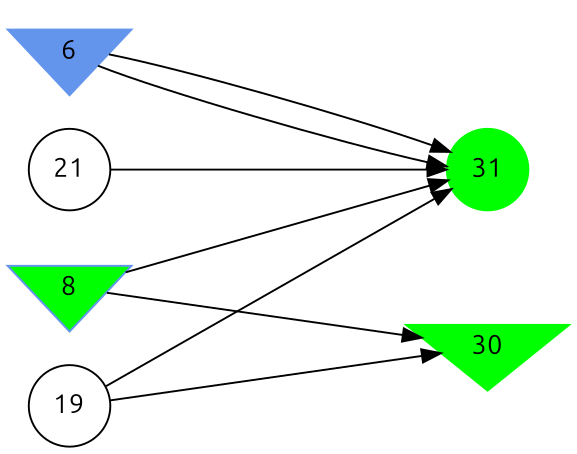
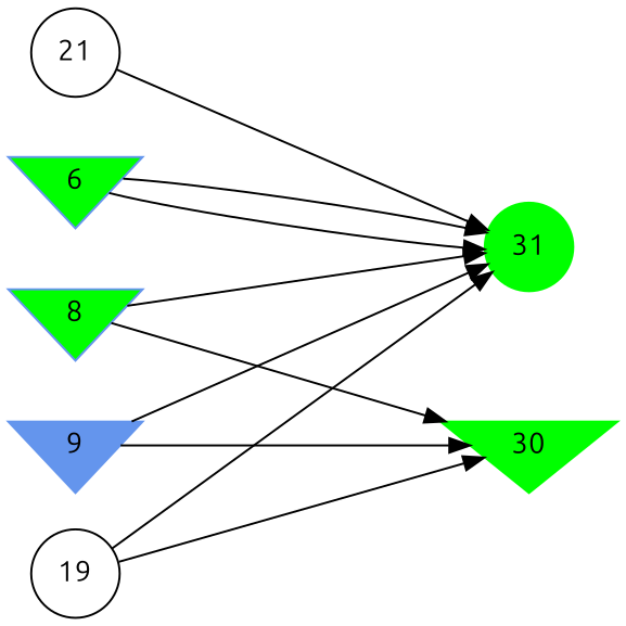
  digraph {
    fontname=Ubuntu
    rankdir=LR
    ranksep=2.0
    node [color=cornflowerblue fontname=Ubuntu shape=invtriangle style=filled]
    edge [fontname=Ubuntu]
-   6
+   6 [fillcolor=green]
    8 [fillcolor=green]
+   9
    19 [color=black shape=circle style=""]
    21 [color=black shape=circle style=""]
    30 [color=green]
    31 [color=green shape=circle]
    subgraph sub_1 {
      rank=same
      6
      8
+     9
    }
    subgraph sub_2 {
      rank=same
      19
      21
    }
    subgraph sub_3 {
      rank=same
      30
      31
    }
    6 -> 31
    6 -> 31
    8 -> 30
    8 -> 31
+   9 -> 30
+   9 -> 31
    19 -> 30
    19 -> 31
    21 -> 31
  }
